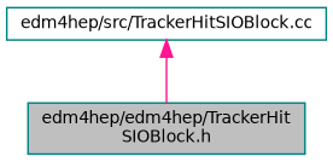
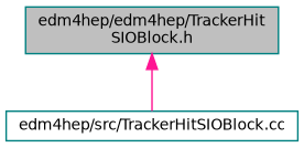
  digraph {
    node [color=teal fontname=Helvetica fontsize=10 shape=record style=filled]
    n1 [fillcolor=grey75 fontcolor=black height=0.2 label="edm4hep/edm4hep/TrackerHit\lSIOBlock.h" width=0.4]
    n2 [fillcolor=white height=0.2 label="edm4hep/src/TrackerHitSIOBlock.cc" width=0.4]
-   n2 -> n1 [color=deeppink dir=back fontname=Helvetica fontsize=10 labelfontname=Helvetica labelfontsize=10 style=solid]
+   n1 -> n2 [color=deeppink dir=back fontname=Helvetica fontsize=10 labelfontname=Helvetica labelfontsize=10 style=solid]
  }
